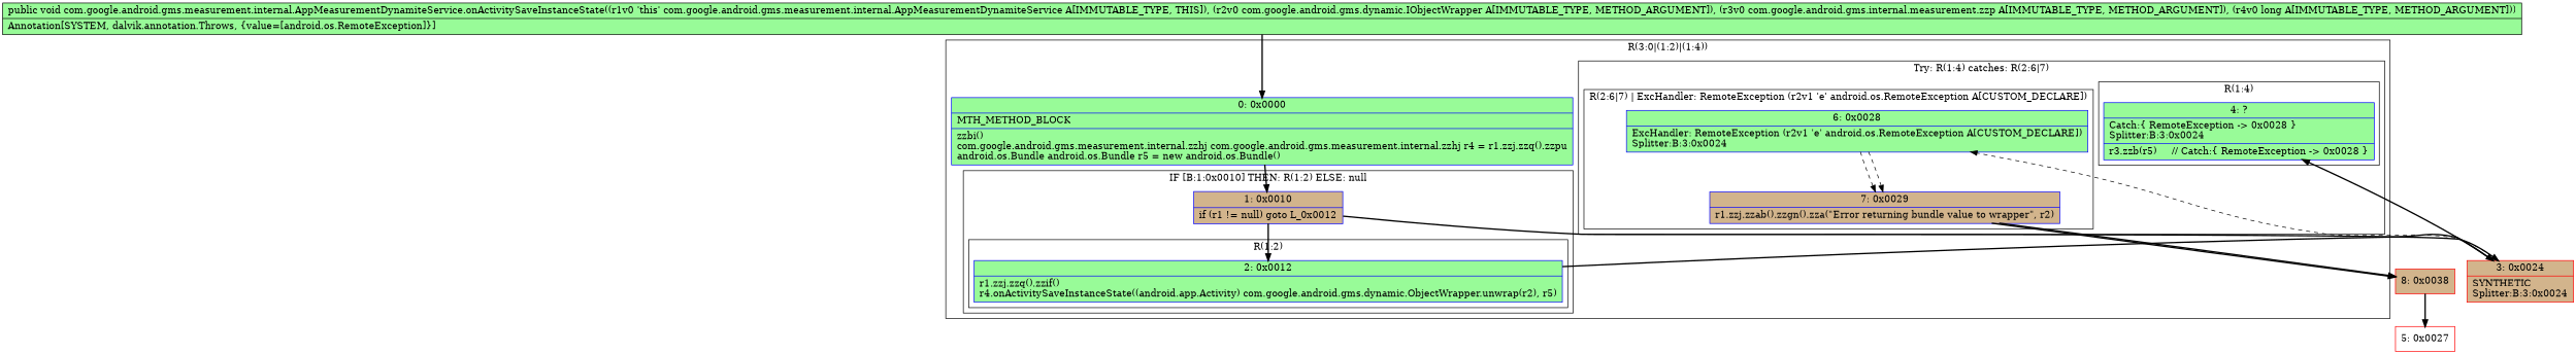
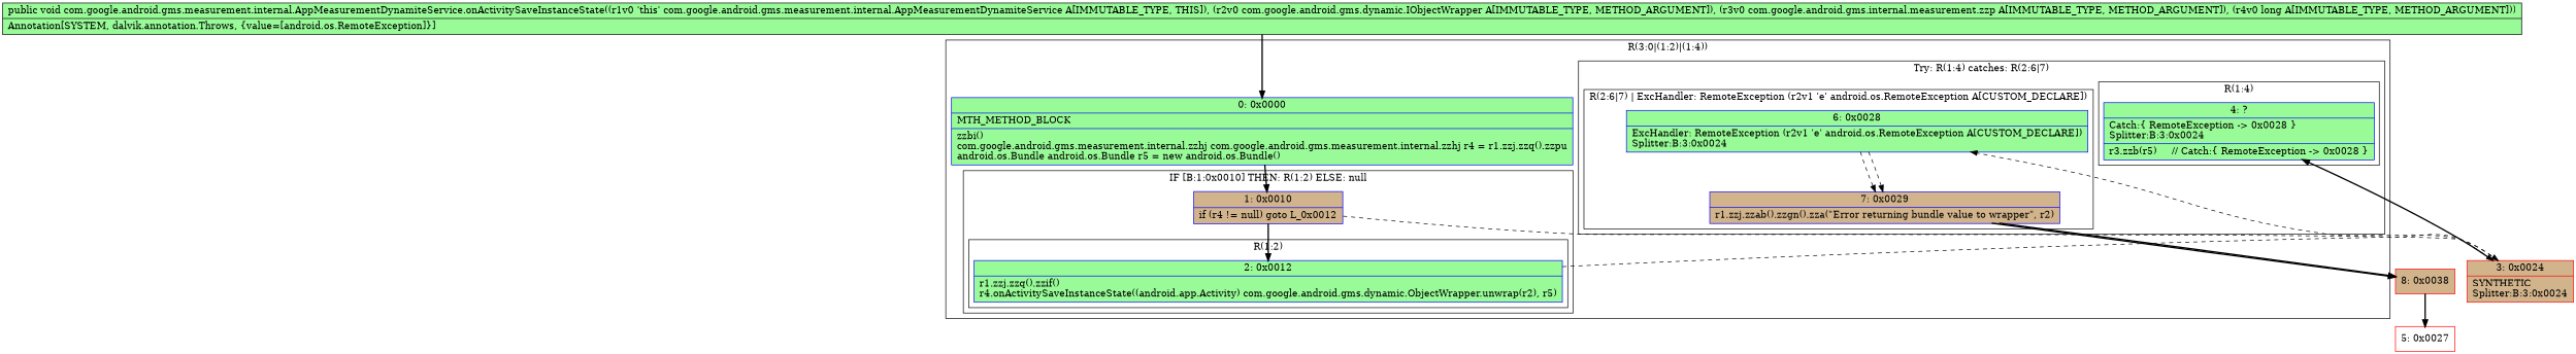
  digraph {
    node [color=blue fillcolor=palegreen shape=record style=filled]
    edge [style=bold]
    n1 [label="{2\:\ 0x0012|r1.zzj.zzq().zzif()\lr4.onActivitySaveInstanceState((android.app.Activity) com.google.android.gms.dynamic.ObjectWrapper.unwrap(r2), r5)\l}"]
-   n2 [fillcolor=tan label="{1\:\ 0x0010|if (r1 != null) goto L_0x0012\l}"]
+   n2 [fillcolor=tan label="{1\:\ 0x0010|if (r4 != null) goto L_0x0012\l}"]
    n3 [label="{4\:\ ?|Catch:\{ RemoteException \-\> 0x0028 \}\lSplitter:B:3:0x0024\l|r3.zzb(r5)     \/\/ Catch:\{ RemoteException \-\> 0x0028 \}\l}"]
    n4 [label="{6\:\ 0x0028|ExcHandler: RemoteException (r2v1 'e' android.os.RemoteException A[CUSTOM_DECLARE])\lSplitter:B:3:0x0024\l}"]
    n5 [fillcolor=tan label="{7\:\ 0x0029|r1.zzj.zzab().zzgn().zza(\"Error returning bundle value to wrapper\", r2)\l}"]
    n6 [label="{0\:\ 0x0000|MTH_METHOD_BLOCK\l|zzbi()\lcom.google.android.gms.measurement.internal.zzhj com.google.android.gms.measurement.internal.zzhj r4 = r1.zzj.zzq().zzpu\landroid.os.Bundle android.os.Bundle r5 = new android.os.Bundle()\l}"]
    n7 [color=red fillcolor=tan label="{3\:\ 0x0024|SYNTHETIC\lSplitter:B:3:0x0024\l}"]
    n8 [color=red fillcolor=tan label="{8\:\ 0x0038}"]
    n9 [color=red fillcolor=white label="{5\:\ 0x0027}"]
    n10 [label="{public void com.google.android.gms.measurement.internal.AppMeasurementDynamiteService.onActivitySaveInstanceState((r1v0 'this' com.google.android.gms.measurement.internal.AppMeasurementDynamiteService A[IMMUTABLE_TYPE, THIS]), (r2v0 com.google.android.gms.dynamic.IObjectWrapper A[IMMUTABLE_TYPE, METHOD_ARGUMENT]), (r3v0 com.google.android.gms.internal.measurement.zzp A[IMMUTABLE_TYPE, METHOD_ARGUMENT]), (r4v0 long A[IMMUTABLE_TYPE, METHOD_ARGUMENT]))  | Annotation[SYSTEM, dalvik.annotation.Throws, \{value=[android.os.RemoteException]\}]\l}" color=""]
    subgraph cluster_1 {
      label="R(3:0|(1:2)|(1:4))"
      n6
      subgraph cluster_2 {
        label="IF [B:1:0x0010] THEN: R(1:2) ELSE: null"
        n2
        subgraph cluster_3 {
          label="R(1:2)"
          n1
        }
      }
      subgraph cluster_4 {
        label="Try: R(1:4) catches: R(2:6|7)"
        subgraph cluster_5 {
          label="R(1:4)"
          n3
        }
        subgraph cluster_6 {
          label="R(2:6|7) | ExcHandler: RemoteException (r2v1 'e' android.os.RemoteException A[CUSTOM_DECLARE])\l"
          n4
          n5
        }
      }
    }
    subgraph cluster_7 {
      label="R(2:6|7) | ExcHandler: RemoteException (r2v1 'e' android.os.RemoteException A[CUSTOM_DECLARE])\l"
    }
-   n1 -> n7
+   n1 -> n7 [style=dashed]
    n2 -> n1
-   n2 -> n7
+   n2 -> n7 [style=dashed]
    n4 -> n5 [style=dashed]
    n4 -> n5 [style=dashed]
    n5 -> n8
    n5 -> n8
    n6 -> n2
    n7 -> n3
    n7 -> n4 [style=dashed]
    n8 -> n9
    n10 -> n6
  }
